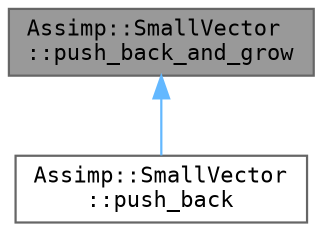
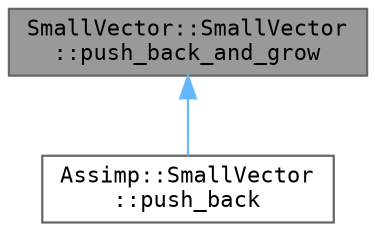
  digraph {
    rankdir=TB
    node [fontname=Terminal fontsize=10 shape=box style=filled]
-   n1 [color=gray40 fillcolor=grey60 fontcolor=black height=0.2 label="Assimp::SmallVector\l::push_back_and_grow" width=0.4]
+   n1 [color=gray40 fillcolor=grey60 fontcolor=black height=0.2 label="SmallVector::SmallVector\l::push_back_and_grow" width=0.4]
    n2 [color=grey40 fillcolor=white height=0.2 label="Assimp::SmallVector\l::push_back" width=0.4]
    n1 -> n2 [color=steelblue1 dir=back fontname=Terminal fontsize=10 labelfontname=Helvetica labelfontsize=10 style=solid]
  }
